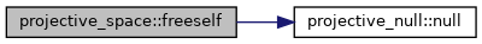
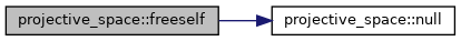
  digraph {
    rankdir=LR
    node [color=black fontname=Helvetica fontsize=10 shape=record style=filled]
    n1 [fillcolor=grey75 fontcolor=black height=0.2 label="projective_space::freeself" width=0.4]
-   n2 [fillcolor=white height=0.2 label="projective_null::null" width=0.4]
+   n2 [fillcolor=white height=0.2 label="projective_space::null" width=0.4]
    n1 -> n2 [color=midnightblue fontname=Helvetica fontsize=10 labelfontname=Helvetica labelfontsize=10 style=solid]
  }
